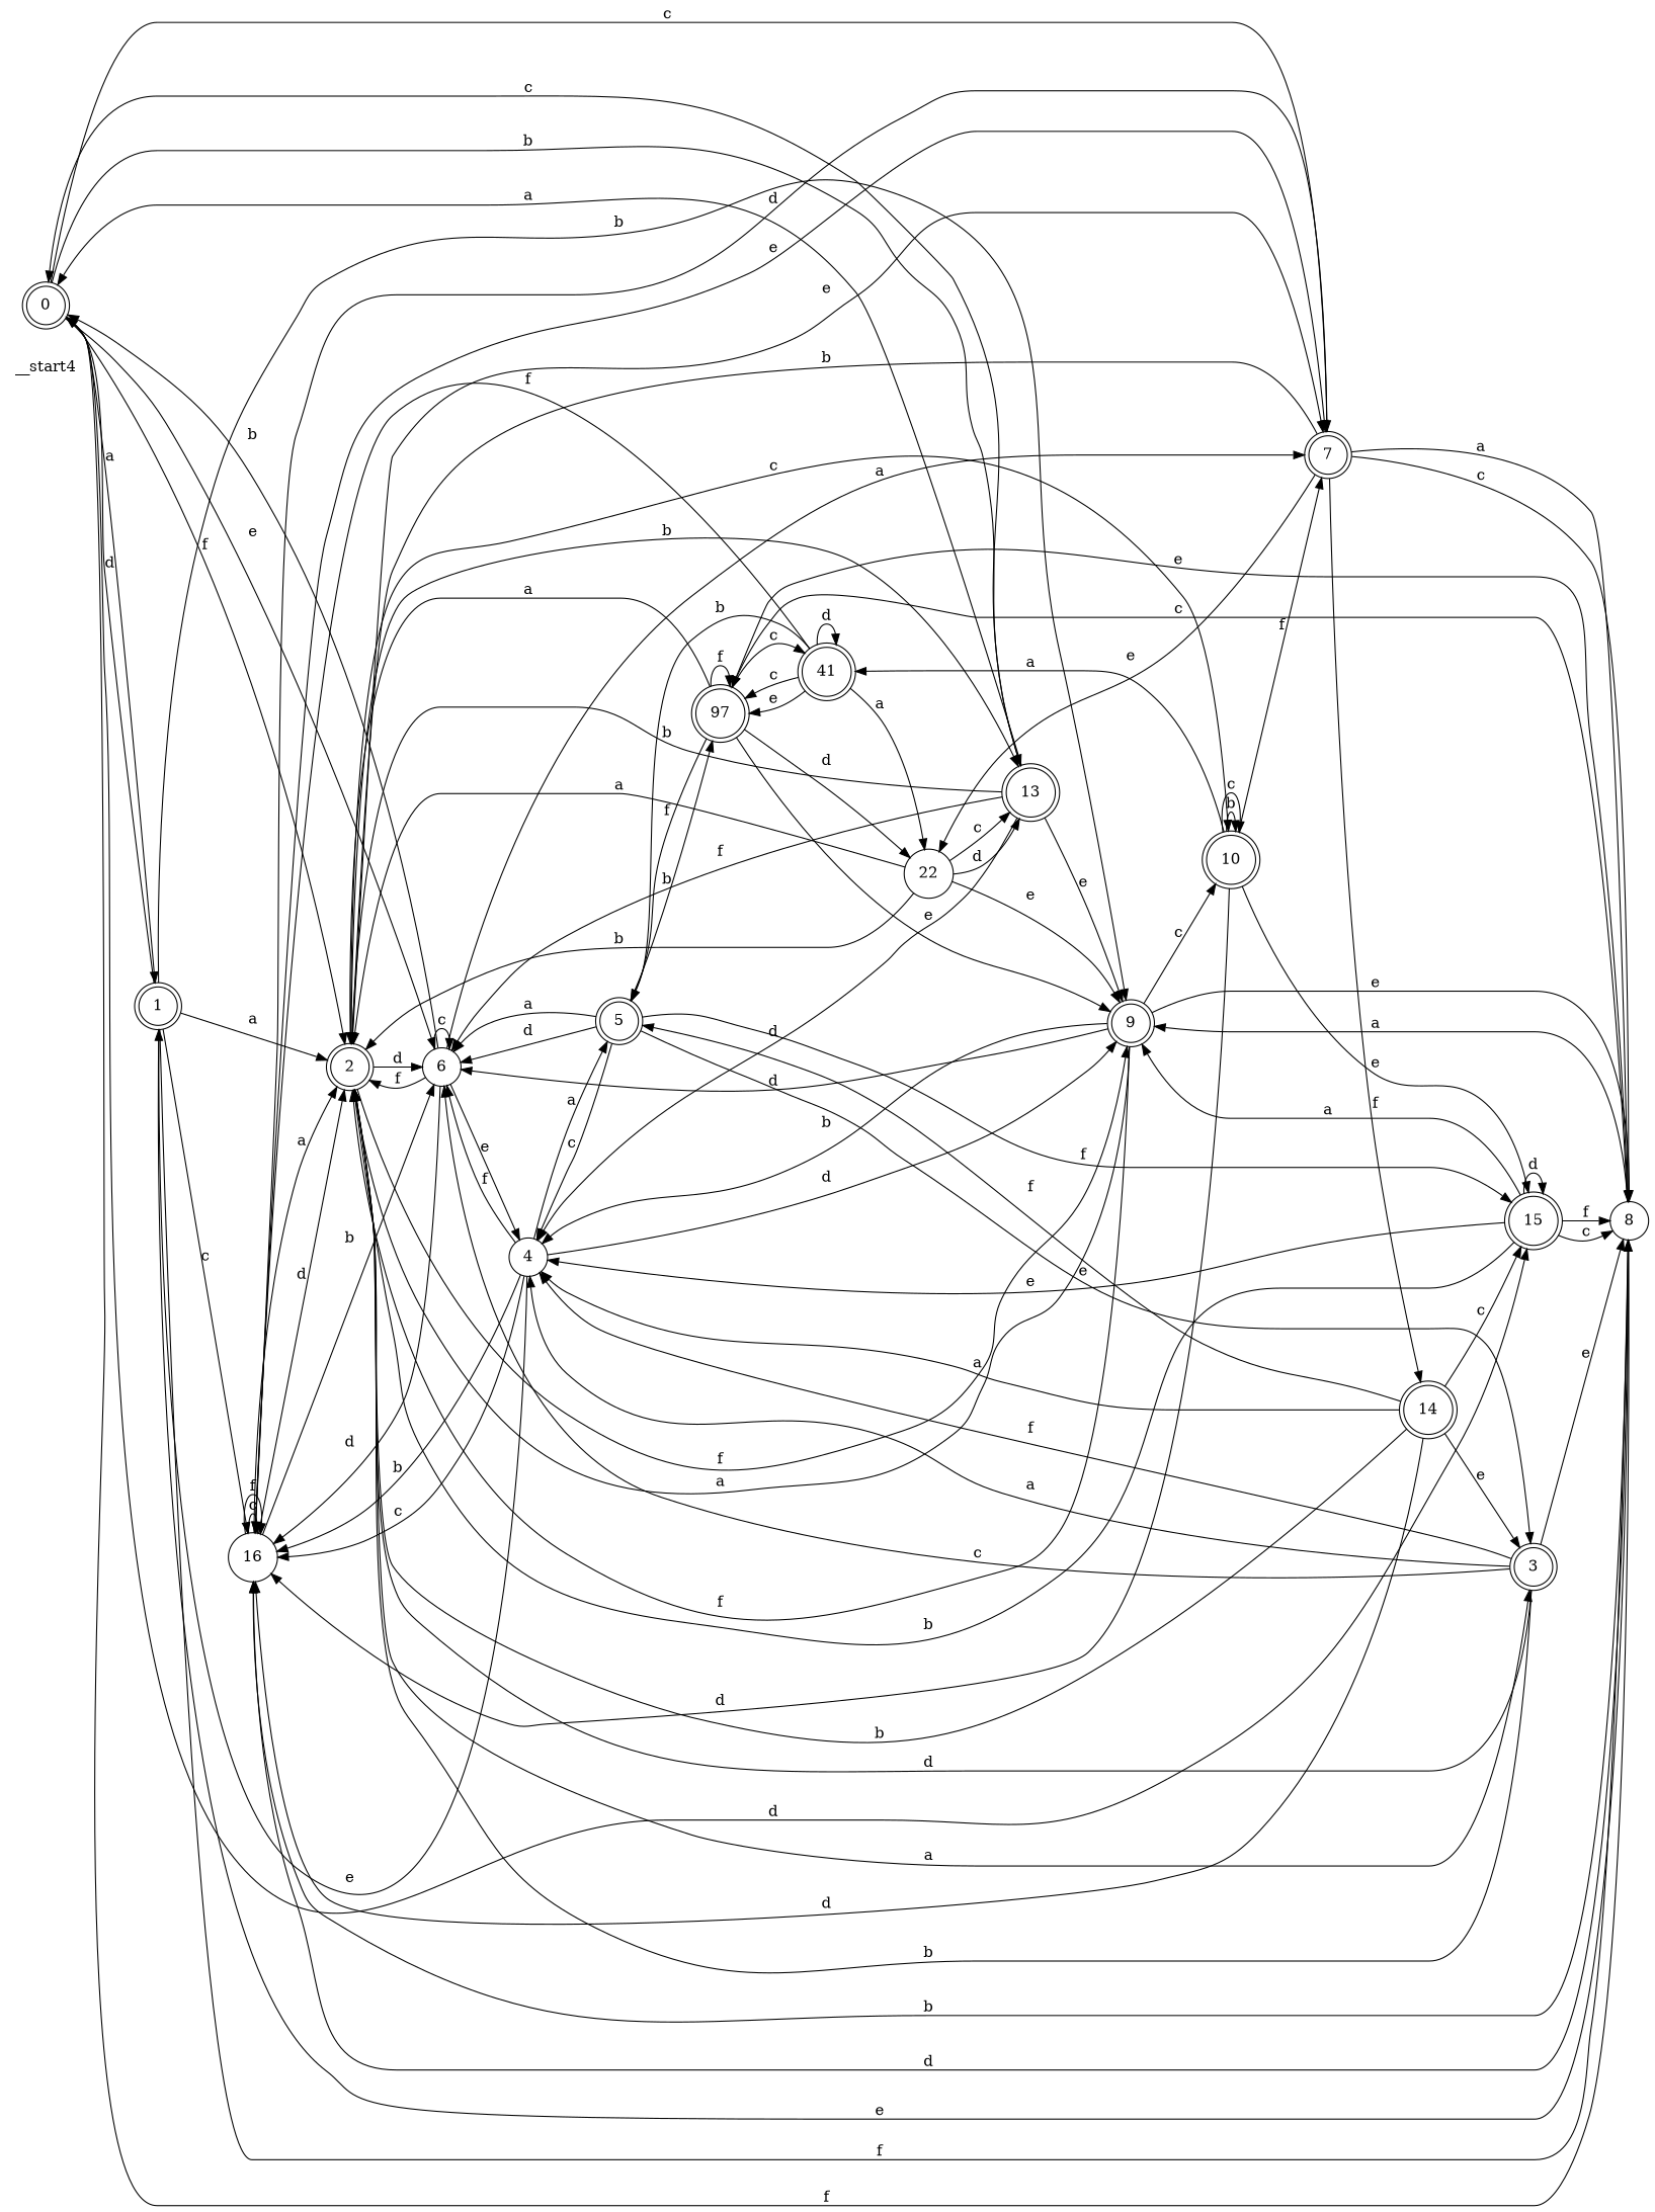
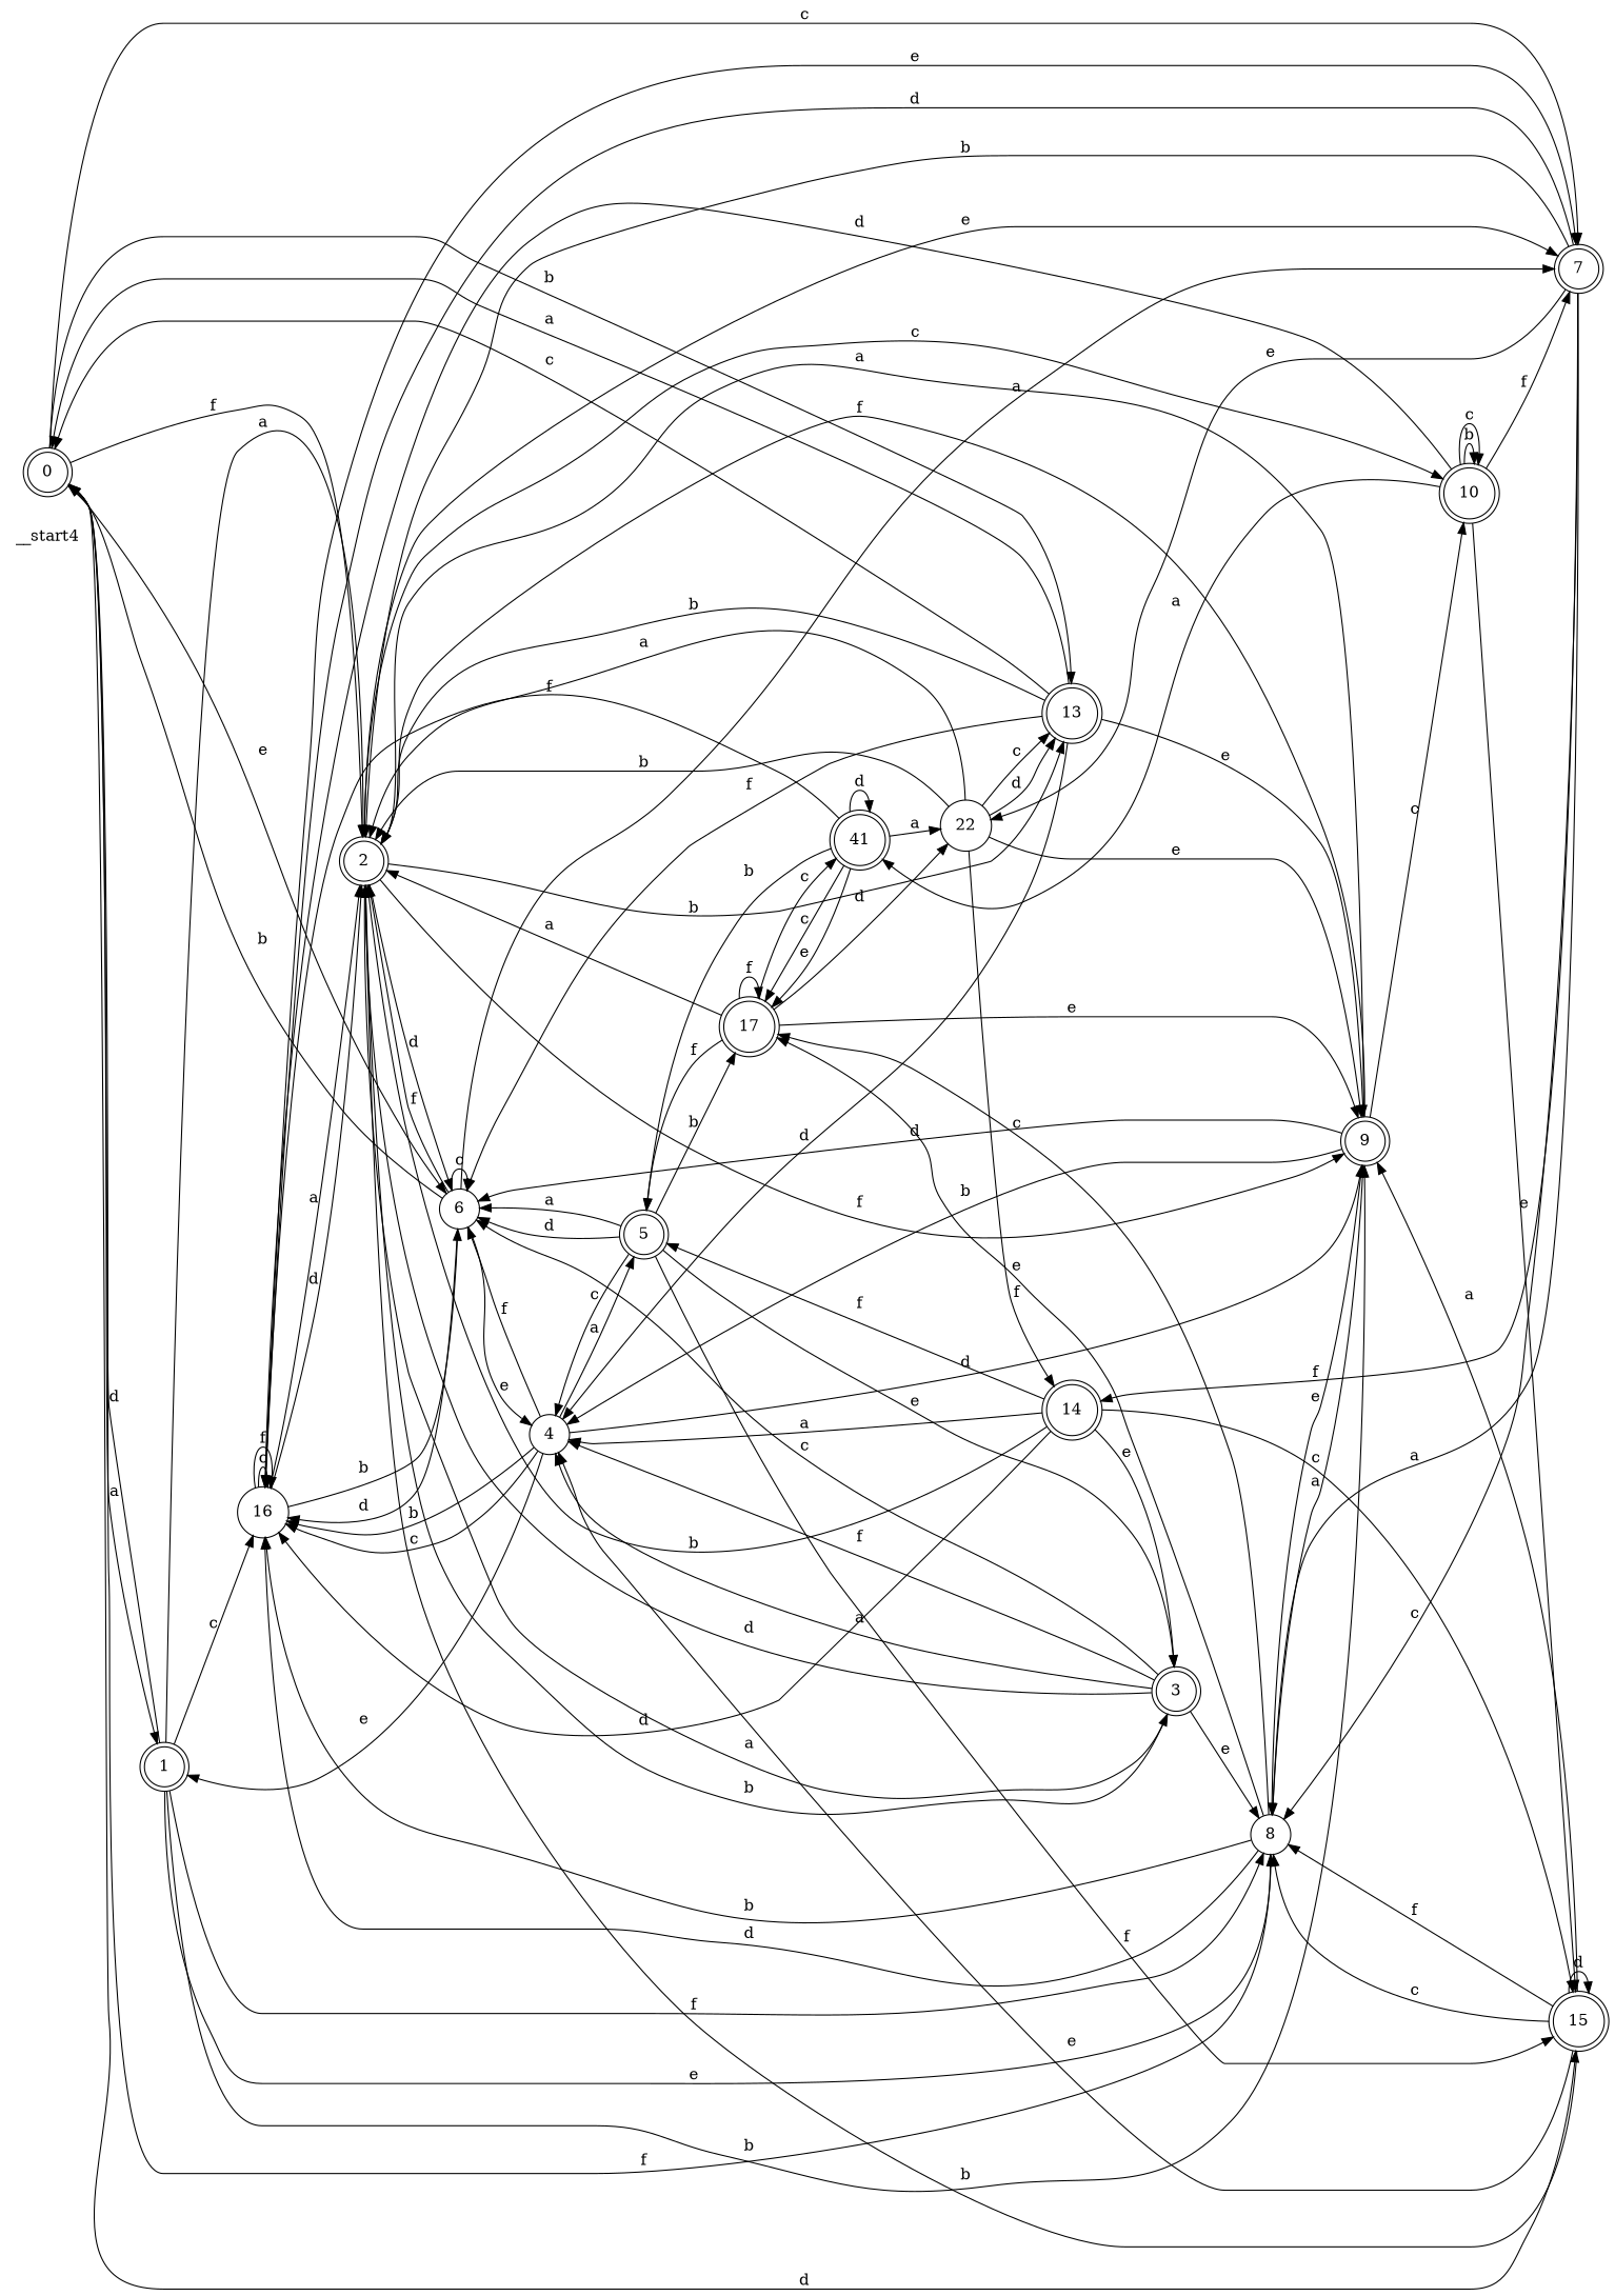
  digraph {
    rankdir=LR
    node [shape=doublecircle color=black fillcolor=white style="rounded,filled"]
    n1 [label=__start4 shape=none color="" fillcolor="" style=""]
    n2 [label=0]
    n3 [label=1]
    n4 [label=2]
    n5 [label=6 shape=circle style=filled]
    n6 [label=7]
    n7 [label=13]
    n8 [label=15]
    n9 [label=8 shape=circle style=filled]
    n10 [label=9]
    n11 [label=16 shape=circle style=filled]
    n12 [label=3]
    n13 [label=10]
    n14 [label=4 shape=circle style=filled]
    n15 [label=22 shape=circle style=filled]
    n16 [label=14]
-   n17 [label=97]
+   n17 [label=17]
    n18 [label=41]
    n19 [label=5]
    n2 -> n3 [label=a]
    n2 -> n4 [label=f]
    n2 -> n5 [label=e]
    n2 -> n6 [label=c]
    n2 -> n7 [label=b]
    n2 -> n8 [label=d]
    n3 -> n2 [label=d]
    n3 -> n4 [label=a]
    n3 -> n9 [label=e]
    n3 -> n9 [label=f]
    n3 -> n10 [label=b]
    n3 -> n11 [label=c]
    n4 -> n5 [label=d]
    n4 -> n6 [label=e]
    n4 -> n7 [label=b]
    n4 -> n10 [label=f]
    n4 -> n12 [label=a]
    n4 -> n13 [label=c]
    n5 -> n2 [label=b]
    n5 -> n4 [label=f]
    n5 -> n5 [label=c]
    n5 -> n6 [label=a]
    n5 -> n11 [label=d]
    n5 -> n14 [label=e]
    n6 -> n4 [label=b]
    n6 -> n9 [label=a]
    n6 -> n9 [label=c]
    n6 -> n11 [label=d]
    n6 -> n15 [label=e]
    n6 -> n16 [label=f]
    n7 -> n2 [label=a]
    n7 -> n2 [label=c]
    n7 -> n4 [label=b]
    n7 -> n5 [label=f]
    n7 -> n10 [label=e]
    n7 -> n14 [label=d]
    n8 -> n4 [label=b]
    n8 -> n8 [label=d]
    n8 -> n9 [label=c]
    n8 -> n9 [label=f]
    n8 -> n10 [label=a]
    n8 -> n14 [label=e]
    n9 -> n2 [label=f]
    n9 -> n10 [label=a]
    n9 -> n11 [label=b]
    n9 -> n11 [label=d]
    n9 -> n17 [label=c]
    n9 -> n17 [label=e]
    n10 -> n4 [label=a]
    n10 -> n4 [label=f]
    n10 -> n5 [label=d]
    n10 -> n9 [label=e]
    n10 -> n13 [label=c]
    n10 -> n14 [label=b]
    n11 -> n4 [label=a]
    n11 -> n4 [label=d]
    n11 -> n5 [label=b]
    n11 -> n6 [label=e]
    n11 -> n11 [label=c]
    n11 -> n11 [label=f]
    n12 -> n4 [label=b]
    n12 -> n4 [label=d]
    n12 -> n5 [label=c]
    n12 -> n9 [label=e]
    n12 -> n14 [label=a]
    n12 -> n14 [label=f]
    n13 -> n6 [label=f]
    n13 -> n8 [label=e]
    n13 -> n11 [label=d]
    n13 -> n13 [label=b]
    n13 -> n13 [label=c]
    n13 -> n18 [label=a]
    n14 -> n3 [label=e]
    n14 -> n5 [label=f]
    n14 -> n10 [label=d]
    n14 -> n11 [label=b]
    n14 -> n11 [label=c]
    n14 -> n19 [label=a]
    n15 -> n4 [label=a]
    n15 -> n4 [label=b]
    n15 -> n7 [label=c]
    n15 -> n7 [label=d]
    n15 -> n10 [label=e]
+   n15 -> n16 [label=f]
    n16 -> n4 [label=b]
    n16 -> n8 [label=c]
    n16 -> n11 [label=d]
    n16 -> n12 [label=e]
    n16 -> n14 [label=a]
    n16 -> n19 [label=f]
    n17 -> n4 [label=a]
    n17 -> n10 [label=e]
    n17 -> n15 [label=d]
    n17 -> n17 [label=f]
    n17 -> n18 [label=c]
    n17 -> n19 [label=f]
    n18 -> n11 [label=f]
    n18 -> n15 [label=a]
    n18 -> n17 [label=c]
    n18 -> n17 [label=e]
    n18 -> n18 [label=d]
    n18 -> n19 [label=b]
    n19 -> n5 [label=a]
    n19 -> n5 [label=d]
    n19 -> n8 [label=f]
    n19 -> n12 [label=e]
    n19 -> n14 [label=c]
    n19 -> n17 [label=b]
  }
